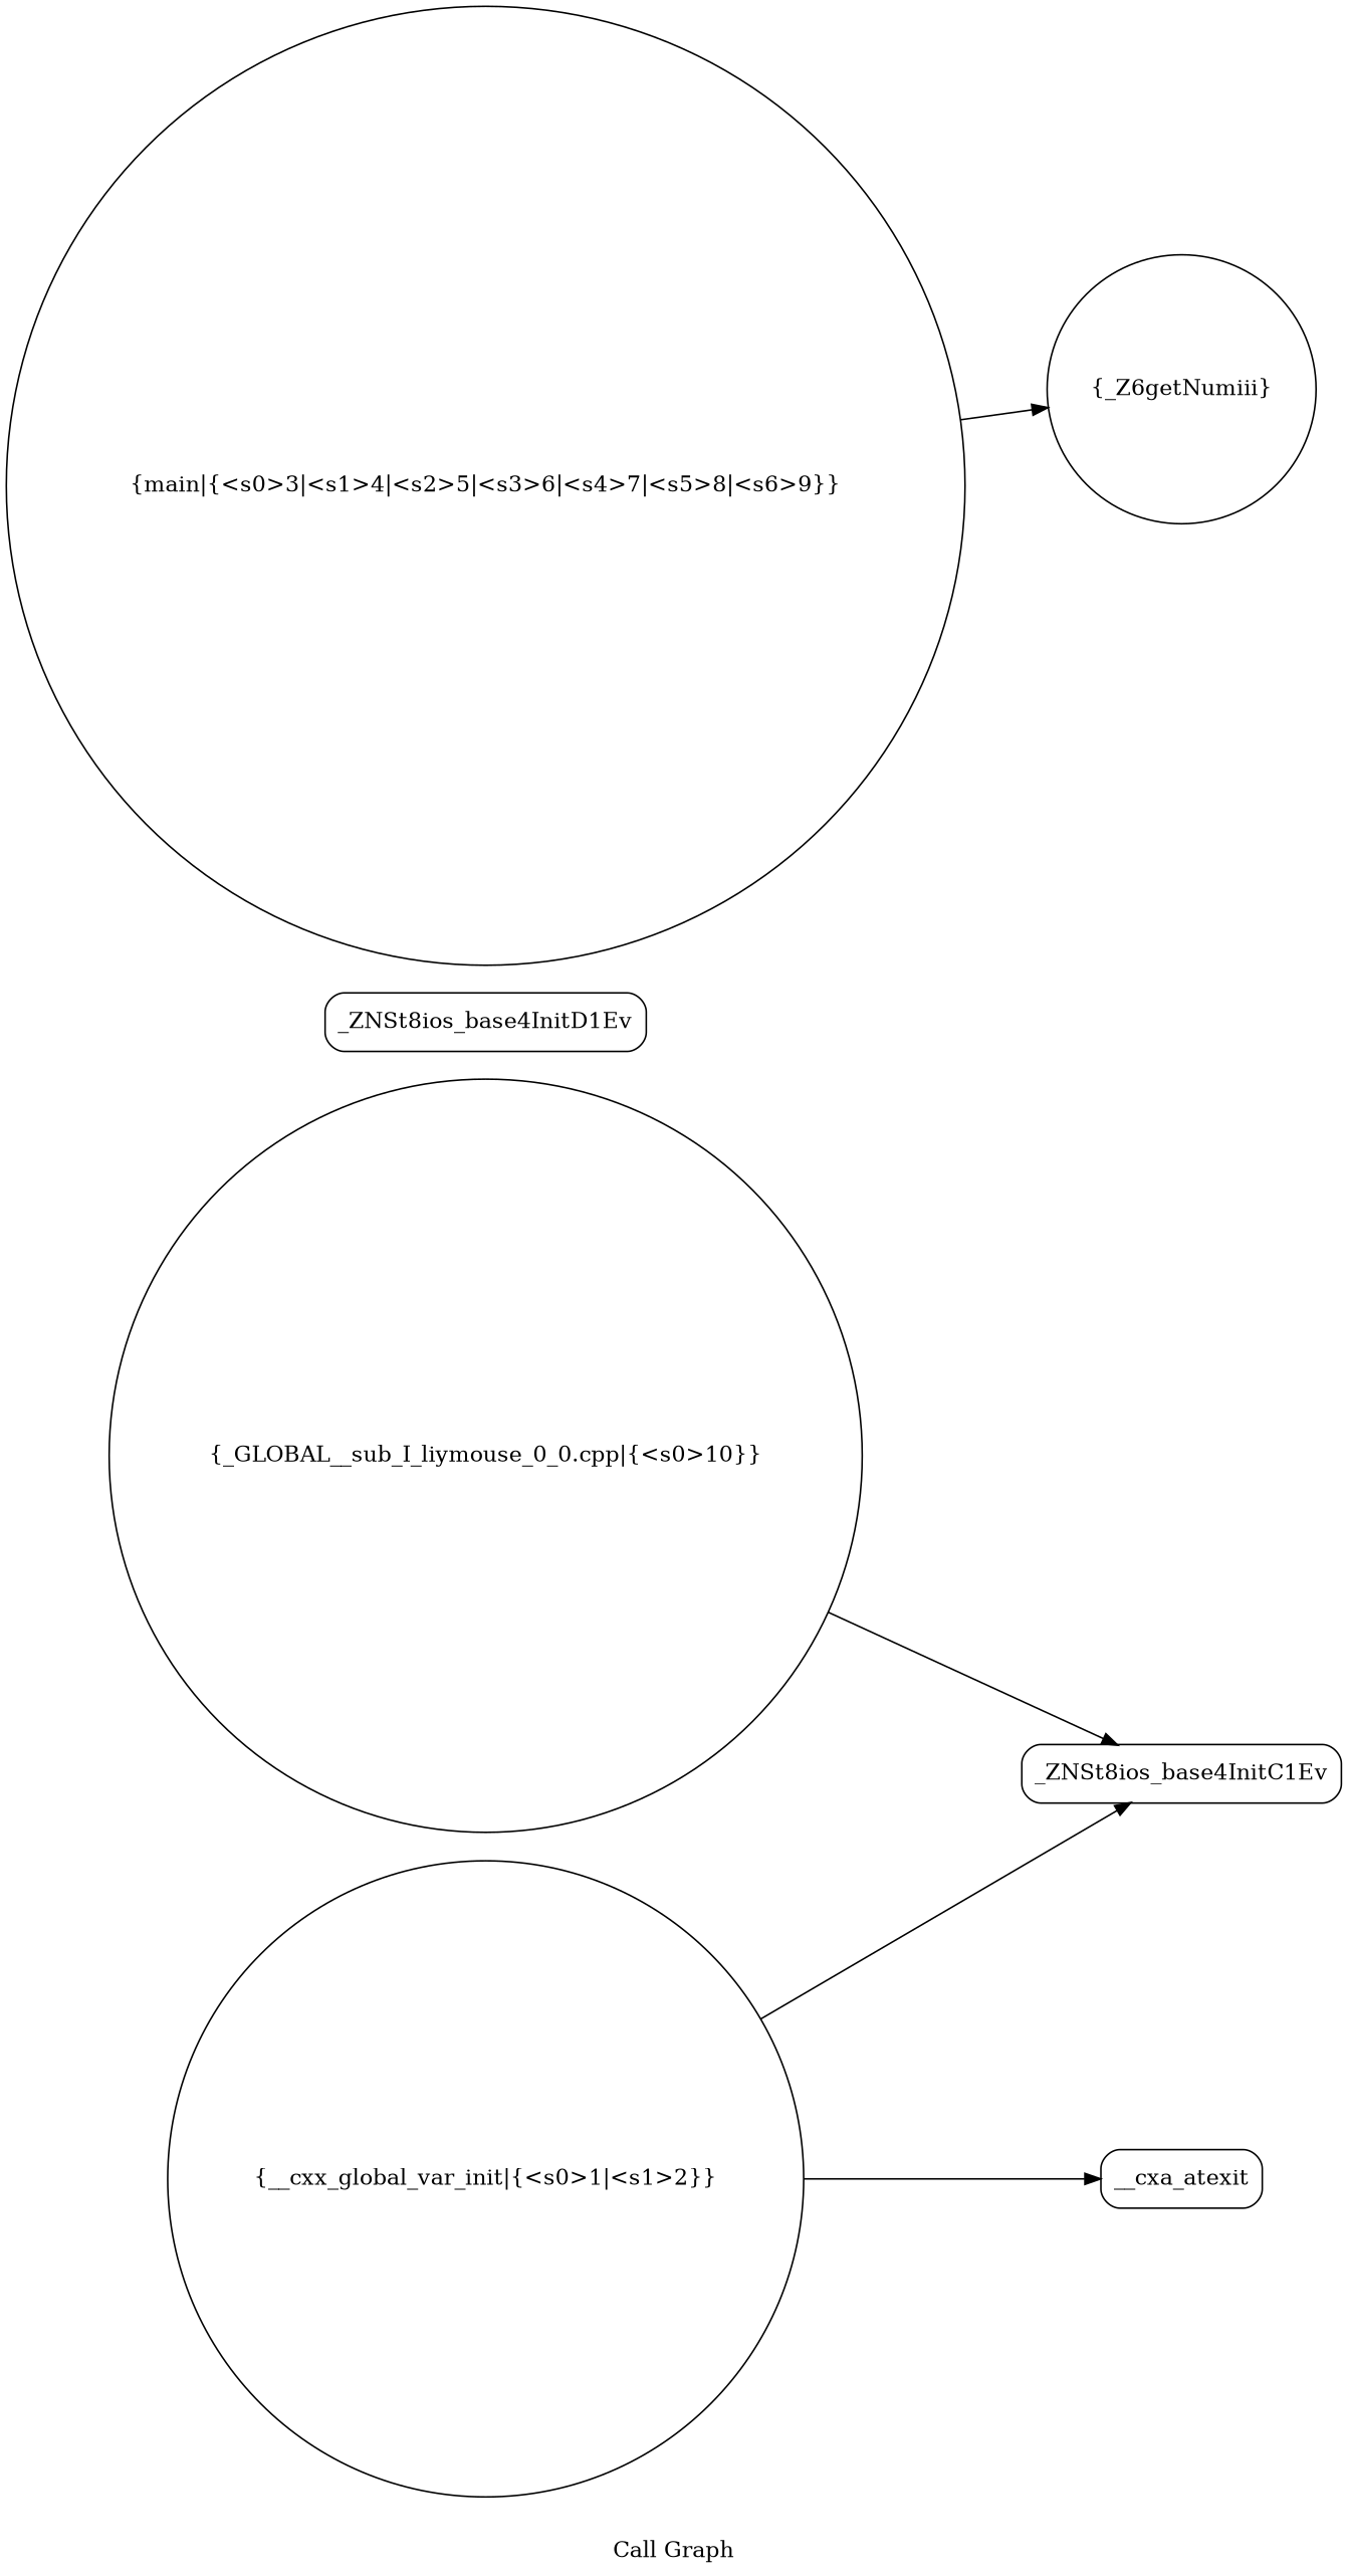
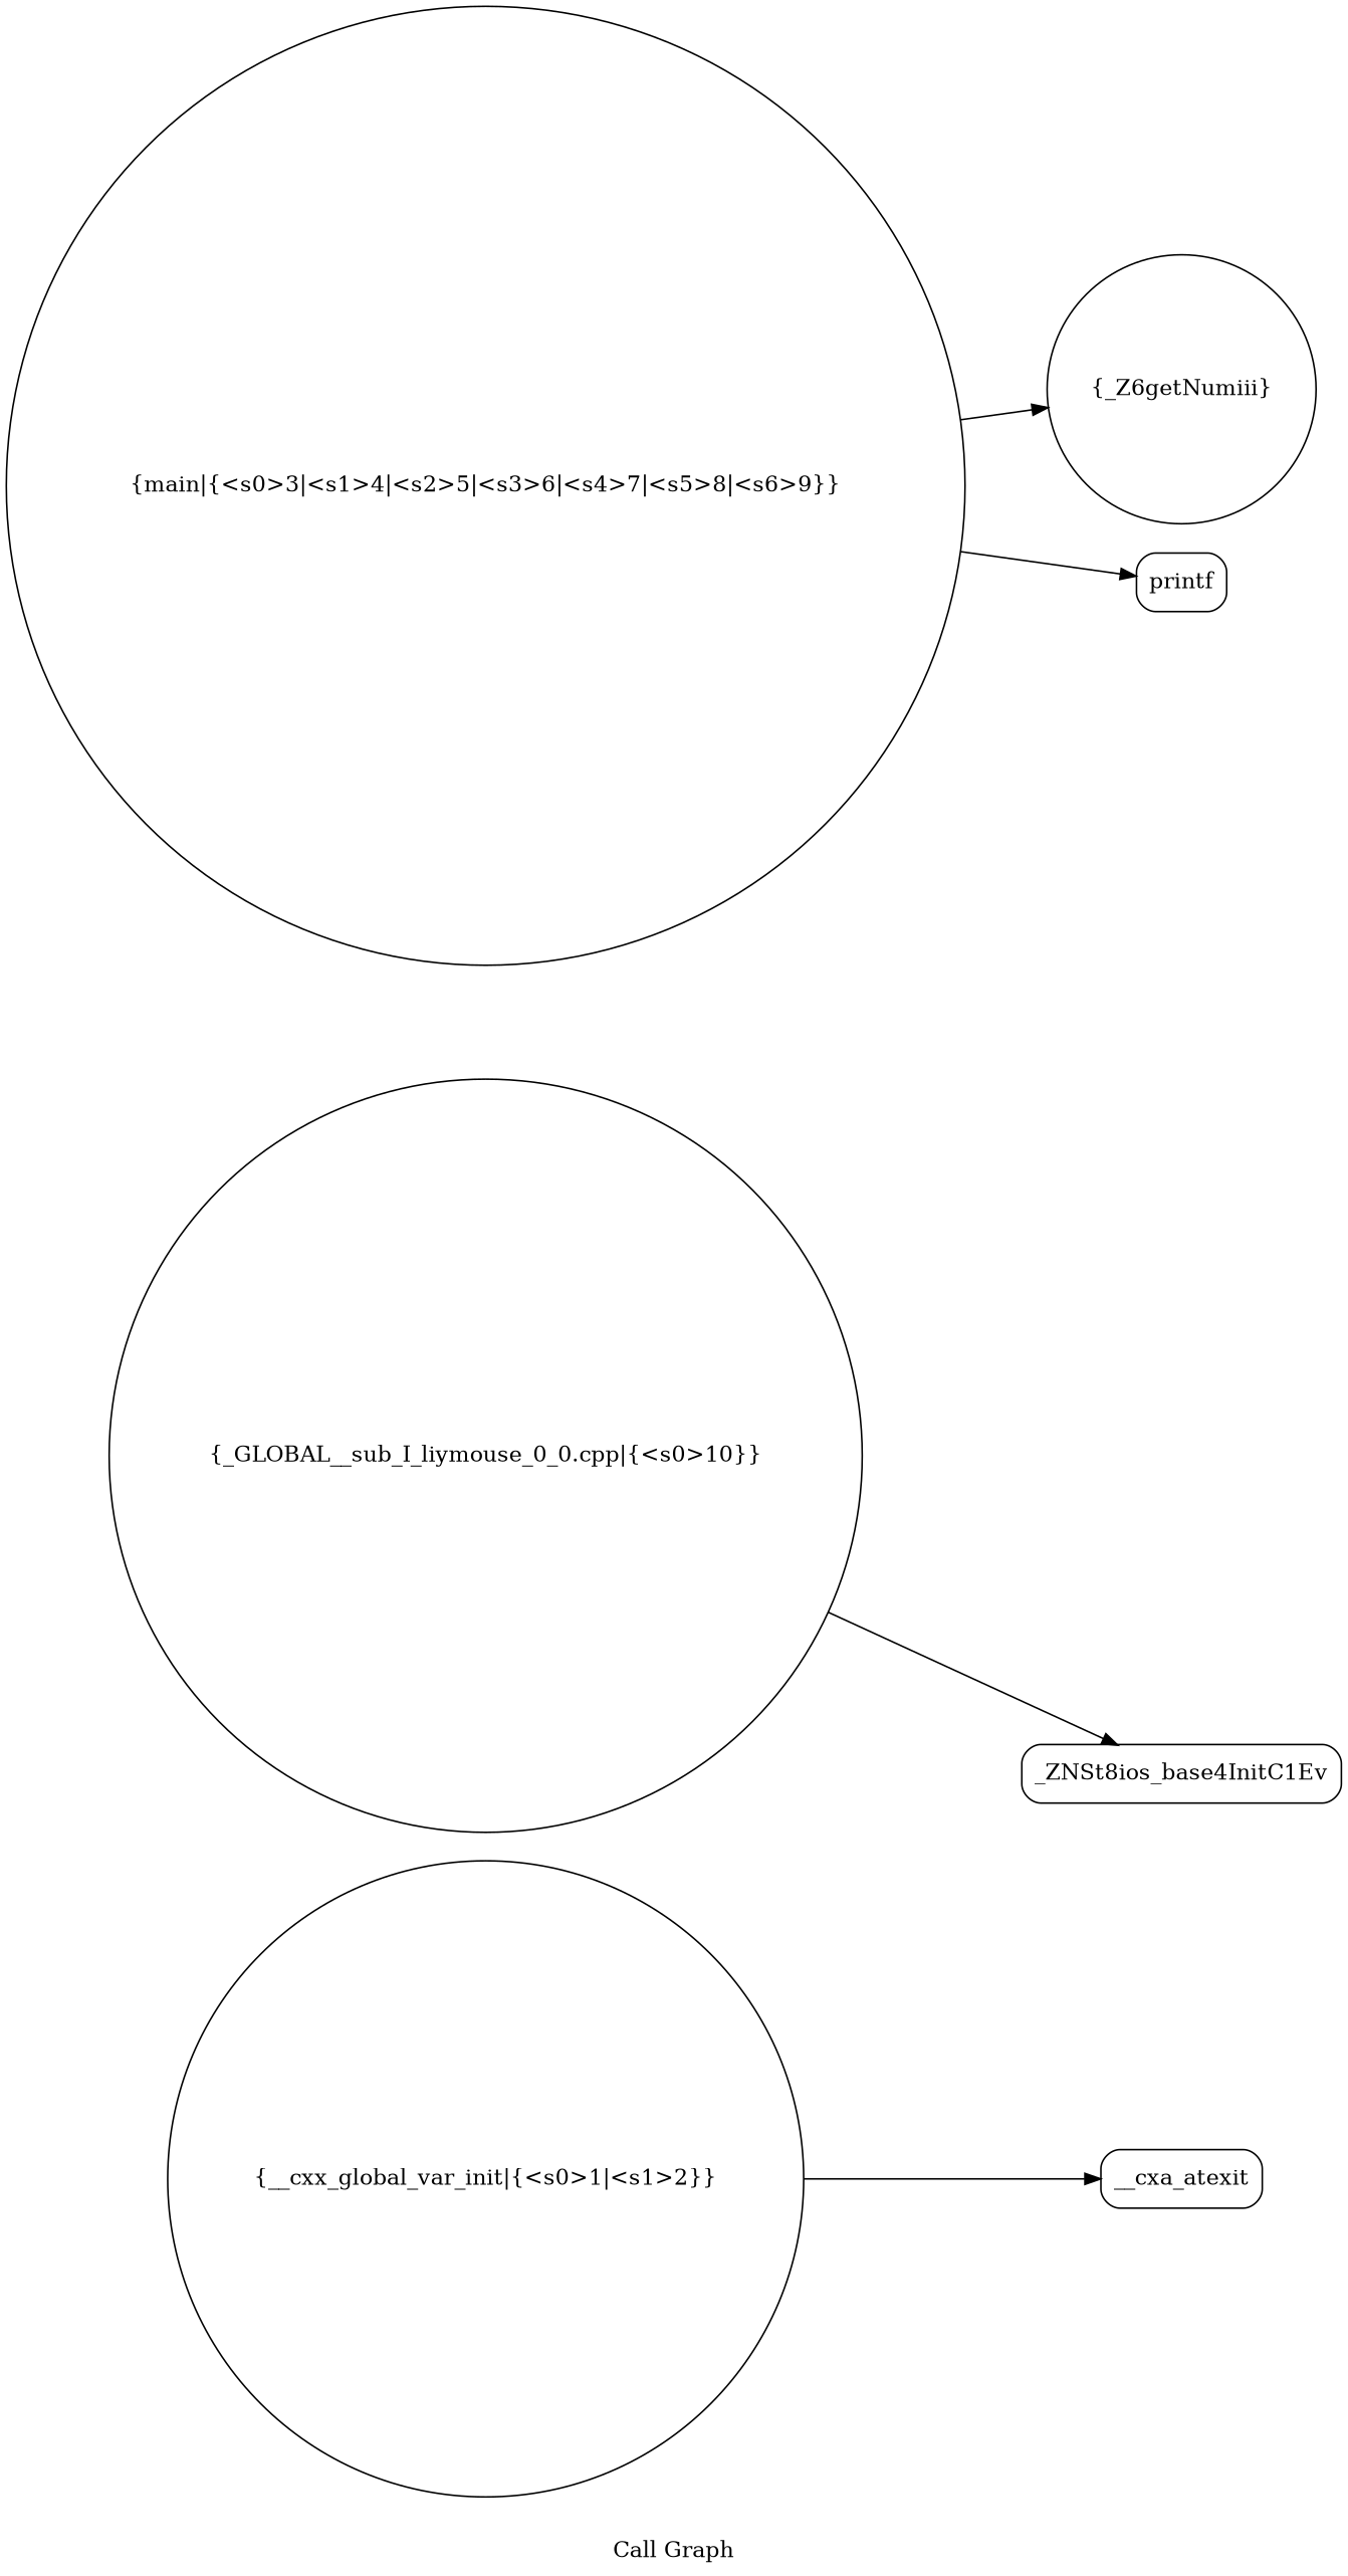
  digraph {
    label="Call Graph"
    rankdir=LR
    node [shape=circle]
    edge [color=black tailport=s0]
    n1 [label="{__cxx_global_var_init|{<s0>1|<s1>2}}"]
    n2 [label="{_ZNSt8ios_base4InitC1Ev}" shape=Mrecord]
    n3 [label="{__cxa_atexit}" shape=Mrecord]
-   n4 [label="{_ZNSt8ios_base4InitD1Ev}" shape=Mrecord]
    n5 [label="{_GLOBAL__sub_I_liymouse_0_0.cpp|{<s0>10}}"]
    n6 [label="{_Z6getNumiii}"]
+   n7 [label="{printf}" shape=Mrecord]
    n8 [label="{main|{<s0>3|<s1>4|<s2>5|<s3>6|<s4>7|<s5>8|<s6>9}}"]
-   n1 -> n2
    n1 -> n3 [tailport=s1]
    n5 -> n2
    n8 -> n6 [tailport=s5]
+   n8 -> n7 [tailport=s6]
  }
